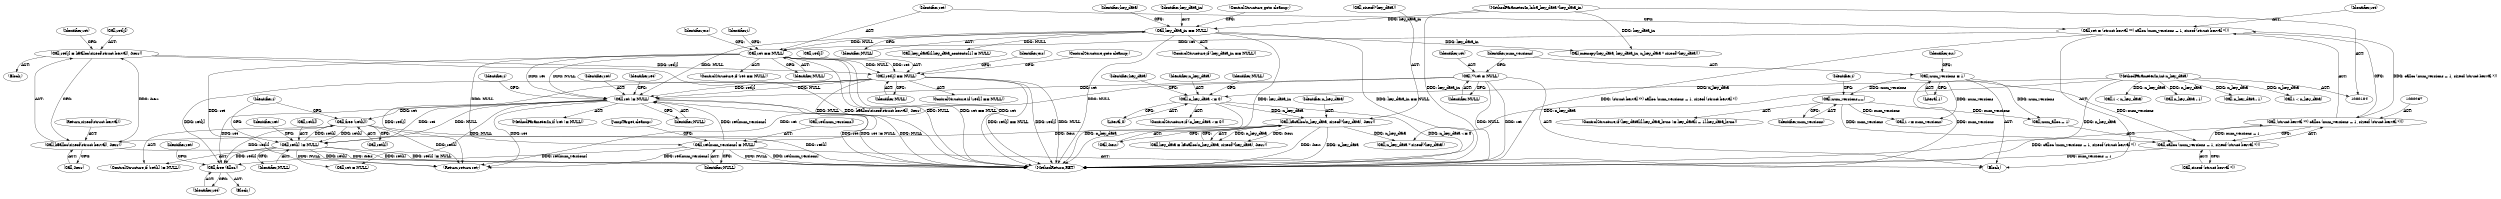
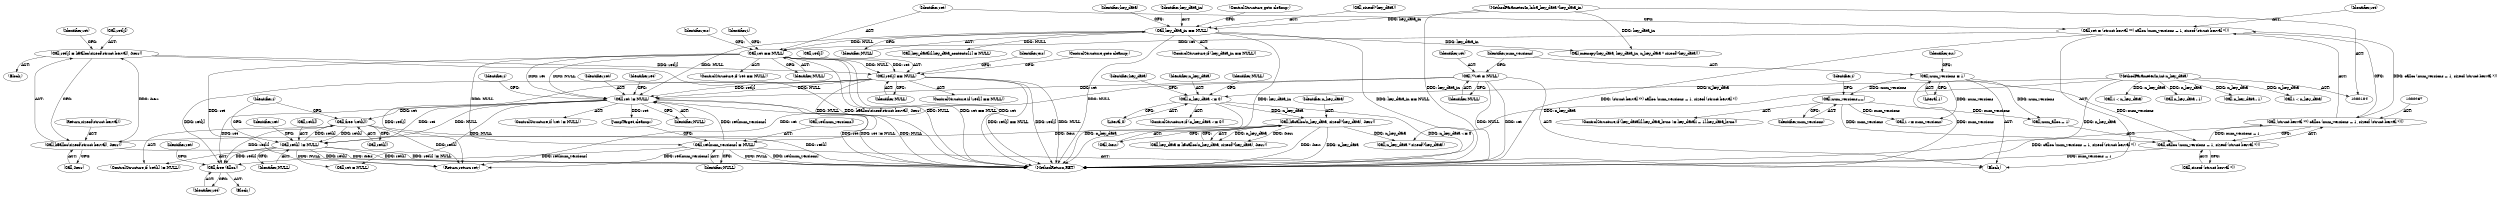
  digraph {
    n1 [label="(Call,free (alloc))"]
    n2 [label="(Identifier,ret)"]
    n3 [label="(Block,)"]
    n4 [label="(Call,free (ret[i]))"]
    n5 [label="(Call,ret[i] != NULL)"]
    n6 [label="(ControlStructure,if (ret[i] != NULL))"]
    n7 [label="(Call,ret[i])"]
    n8 [label="(Return,return ret;)"]
    n9 [label="(MethodReturn,RET)"]
    n10 [label="(Call,ret = NULL)"]
    n11 [label="(Identifier,NULL)"]
    n12 [label="(Call,ret != NULL)"]
    n13 [label="(Identifier,NULL)"]
-   n14 [label="(MethodParameterIn,if (ret != NULL))"]
+   n14 [label="(ControlStructure,if (ret != NULL))"]
    n15 [label="(Call,ret[num_versions] = NULL)"]
    n16 [label="(Identifier,NULL)"]
    n17 [label="(Block,)"]
    n18 [label="(Call,ret[j] == NULL)"]
    n19 [label="(Identifier,NULL)"]
    n20 [label="(ControlStructure,if (ret[j] == NULL))"]
    n21 [label="(Call,ret[j] = k5alloc(sizeof(struct berval), &err))"]
    n22 [label="(Call,k5alloc(sizeof(struct berval), &err))"]
    n23 [label="(Block,)"]
    n24 [label="(Call,&err)"]
    n25 [label="(Call,k5calloc(n_key_data, sizeof(*key_data), &err))"]
    n26 [label="(Call,key_data = k5calloc(n_key_data, sizeof(*key_data), &err))"]
    n27 [label="(Call,n_key_data * sizeof(*key_data))"]
    n28 [label="(Call,&err)"]
    n29 [label="(Call,n_key_data <= 0)"]
    n30 [label="(Literal,0)"]
    n31 [label="(ControlStructure,if (n_key_data <= 0))"]
    n32 [label="(MethodParameterIn,int n_key_data)"]
    n33 [label="(Call,n_key_data - 1)"]
    n34 [label="(Call,n_key_data - 1)"]
    n35 [label="(Call,i < n_key_data)"]
    n36 [label="(Call,i < n_key_data)"]
    1000104
    n38 [label="(Call,ret == NULL)"]
    n39 [label="(ControlStructure,if (ret == NULL))"]
    n40 [label="(Identifier,NULL)"]
    n41 [label="(Call,ret = (struct berval **) calloc (num_versions + 1, sizeof (struct berval *)))"]
    n42 [label="(Call,(struct berval **) calloc (num_versions + 1, sizeof (struct berval *)))"]
    n43 [label="(Call,calloc (num_versions + 1, sizeof (struct berval *)))"]
    n44 [label="(Call,sizeof (struct berval *))"]
    n45 [label="(Call,num_versions++)"]
    n46 [label="(Call,num_alloc + 1)"]
    n47 [label="(Identifier,num_versions)"]
    n48 [label="(Call,i <= num_versions)"]
    n49 [label="(ControlStructure,if (key_data[i].key_data_kvno != key_data[i + 1].key_data_kvno))"]
    n50 [label="(Call,num_versions = 1)"]
    n51 [label="(Literal,1)"]
    n52 [label="(Call,key_data_in == NULL)"]
    n53 [label="(Call,key_data[i].key_data_contents[1] = NULL)"]
    n54 [label="(ControlStructure,if (key_data_in == NULL))"]
    n55 [label="(Call,memcpy(key_data, key_data_in, n_key_data * sizeof(*key_data)))"]
    n56 [label="(Identifier,NULL)"]
    n57 [label="(MethodParameterIn,krb5_key_data *key_data_in)"]
    n58 [label="(Call,**ret = NULL)"]
    n59 [label="(Identifier,NULL)"]
    n60 [label="(Identifier,ret)"]
    n61 [label="(Identifier,ret)"]
    n62 [label="(Identifier,ret)"]
    n63 [label="(Identifier,err)"]
    n64 [label="(Identifier,ret)"]
    n65 [label="(Identifier,err)"]
    n66 [label="(Identifier,i)"]
    n67 [label="(Identifier,ret)"]
    n68 [label="(ControlStructure,goto cleanup;)"]
    n69 [label="(Identifier,i)"]
    n70 [label="(Identifier,i)"]
    n71 [label="(Return,sizeof(struct berval))"]
    n72 [label="(ControlStructure,goto cleanup;)"]
    n73 [label="(Identifier,n_key_data)"]
    n74 [label="(Identifier,key_data)"]
    n75 [label="(Call,ret[j])"]
    n76 [label="(Identifier,n_key_data)"]
    n77 [label="(Identifier,num_versions)"]
    n78 [label="(Identifier,i)"]
    n79 [label="(Identifier,err)"]
    n80 [label="(Identifier,key_data_in)"]
    n81 [label="(Call,ret[i])"]
    n82 [label="(Call,ret[j])"]
    n83 [label="(Identifier,ret)"]
    n84 [label="(JumpTarget,cleanup:)"]
    n85 [label="(Call,ret[num_versions])"]
    n86 [label="(Call,sizeof(*key_data))"]
    n87 [label="(Identifier,ret)"]
    n88 [label="(Identifier,NULL)"]
    n89 [label="(Identifier,key_data)"]
    n90 [label="(Identifier,ret)"]
    1000237
    n1 -> n2 [label="CFG: "]
    n1 -> n3 [label="AST: "]
    n2 -> n1 [label="AST: "]
    n4 -> n1 [label="DDG: ret[i]"]
    n4 -> n5 [label="DDG: ret[i]"]
    n4 -> n6 [label="AST: "]
    n4 -> n7 [label="CFG: "]
    n4 -> n8 [label="DDG: ret[i]"]
    n4 -> n9 [label="DDG: ret[i]"]
    n5 -> n1 [label="DDG: ret[i]"]
    n5 -> n4 [label="DDG: ret[i]"]
    n5 -> n6 [label="AST: "]
    n5 -> n8 [label="DDG: ret[i]"]
    n5 -> n9 [label="DDG: ret[i] != NULL"]
    n5 -> n9 [label="DDG: ret[i]"]
    n5 -> n10 [label="DDG: NULL"]
    n5 -> n11 [label="CFG: "]
    n7 -> n4 [label="AST: "]
    n11 -> n5 [label="AST: "]
    n12 -> n1 [label="DDG: ret"]
    n12 -> n4 [label="DDG: ret"]
    n12 -> n5 [label="DDG: ret"]
    n12 -> n5 [label="DDG: NULL"]
-   n12 -> n8 [label="DDG: ret"]
+   n12 -> n84 [label="DDG: ret"]
    n12 -> n9 [label="DDG: ret != NULL"]
    n12 -> n9 [label="DDG: NULL"]
    n12 -> n9 [label="DDG: ret"]
    n12 -> n10 [label="DDG: NULL"]
    n12 -> n13 [label="CFG: "]
    n12 -> n14 [label="AST: "]
    n13 -> n12 [label="AST: "]
    n15 -> n1 [label="DDG: ret[num_versions]"]
    n15 -> n8 [label="DDG: ret[num_versions]"]
    n15 -> n9 [label="DDG: NULL"]
    n15 -> n9 [label="DDG: ret[num_versions]"]
    n15 -> n12 [label="DDG: ret[num_versions]"]
    n15 -> n16 [label="CFG: "]
    n15 -> n17 [label="AST: "]
    n16 -> n15 [label="AST: "]
    n18 -> n1 [label="DDG: ret[j]"]
    n18 -> n8 [label="DDG: ret[j]"]
    n18 -> n9 [label="DDG: NULL"]
    n18 -> n9 [label="DDG: ret[j] == NULL"]
    n18 -> n9 [label="DDG: ret[j]"]
    n18 -> n12 [label="DDG: ret[j]"]
    n18 -> n12 [label="DDG: NULL"]
    n18 -> n15 [label="DDG: NULL"]
    n18 -> n19 [label="CFG: "]
    n18 -> n20 [label="AST: "]
    n19 -> n18 [label="AST: "]
    n21 -> n9 [label="DDG: k5alloc(sizeof(struct berval), &err)"]
    n21 -> n18 [label="DDG: ret[j]"]
    n21 -> n22 [label="CFG: "]
    n21 -> n23 [label="AST: "]
    n22 -> n9 [label="DDG: &err"]
    n22 -> n21 [label="AST: "]
    n22 -> n21 [label="DDG: &err"]
    n22 -> n24 [label="CFG: "]
    n24 -> n22 [label="AST: "]
    n25 -> n9 [label="DDG: &err"]
    n25 -> n9 [label="DDG: n_key_data"]
    n25 -> n22 [label="DDG: &err"]
    n25 -> n26 [label="AST: "]
    n25 -> n26 [label="DDG: n_key_data"]
    n25 -> n26 [label="DDG: &err"]
    n25 -> n27 [label="DDG: n_key_data"]
    n25 -> n28 [label="CFG: "]
    n26 -> n25 [label="CFG: "]
    n28 -> n25 [label="AST: "]
    n29 -> n9 [label="DDG: n_key_data <= 0"]
    n29 -> n9 [label="DDG: n_key_data"]
    n29 -> n25 [label="DDG: n_key_data"]
    n29 -> n30 [label="CFG: "]
    n29 -> n31 [label="AST: "]
    n30 -> n29 [label="AST: "]
    n32 -> n9 [label="DDG: n_key_data"]
    n32 -> n27 [label="DDG: n_key_data"]
    n32 -> n29 [label="DDG: n_key_data"]
    n32 -> n33 [label="DDG: n_key_data"]
    n32 -> n34 [label="DDG: n_key_data"]
    n32 -> n35 [label="DDG: n_key_data"]
    n32 -> n36 [label="DDG: n_key_data"]
    n32 -> 1000104 [label="AST: "]
    n38 -> n8 [label="DDG: ret"]
    n38 -> n9 [label="DDG: ret == NULL"]
    n38 -> n9 [label="DDG: ret"]
    n38 -> n9 [label="DDG: NULL"]
    n38 -> n12 [label="DDG: ret"]
    n38 -> n12 [label="DDG: NULL"]
    n38 -> n15 [label="DDG: NULL"]
    n38 -> n18 [label="DDG: ret"]
    n38 -> n18 [label="DDG: NULL"]
    n38 -> n39 [label="AST: "]
    n38 -> n40 [label="CFG: "]
    n40 -> n38 [label="AST: "]
    n41 -> n9 [label="DDG: (struct berval **) calloc (num_versions + 1, sizeof (struct berval *))"]
    n41 -> n17 [label="AST: "]
    n41 -> n38 [label="DDG: ret"]
    n41 -> n42 [label="CFG: "]
    n42 -> n9 [label="DDG: calloc (num_versions + 1, sizeof (struct berval *))"]
    n42 -> n41 [label="AST: "]
    n42 -> n41 [label="DDG: calloc (num_versions + 1, sizeof (struct berval *))"]
    n42 -> n43 [label="CFG: "]
    n43 -> n9 [label="DDG: num_versions + 1"]
    n43 -> n42 [label="AST: "]
    n43 -> n42 [label="DDG: num_versions + 1"]
    n43 -> n44 [label="CFG: "]
    n44 -> n43 [label="AST: "]
    n45 -> n43 [label="DDG: num_versions"]
    n45 -> n46 [label="DDG: num_versions"]
    n45 -> n47 [label="CFG: "]
    n45 -> n48 [label="DDG: num_versions"]
    n45 -> n49 [label="AST: "]
    n46 -> n43 [label="AST: "]
    n47 -> n45 [label="AST: "]
    n50 -> n9 [label="DDG: num_versions"]
    n50 -> n17 [label="AST: "]
    n50 -> n43 [label="DDG: num_versions"]
    n50 -> n45 [label="DDG: num_versions"]
    n50 -> n46 [label="DDG: num_versions"]
    n50 -> n48 [label="DDG: num_versions"]
    n50 -> n51 [label="CFG: "]
    n51 -> n50 [label="AST: "]
    n52 -> n9 [label="DDG: key_data_in == NULL"]
    n52 -> n9 [label="DDG: NULL"]
    n52 -> n9 [label="DDG: key_data_in"]
    n52 -> n12 [label="DDG: NULL"]
    n52 -> n38 [label="DDG: NULL"]
    n52 -> n53 [label="DDG: NULL"]
    n52 -> n54 [label="AST: "]
    n52 -> n55 [label="DDG: key_data_in"]
    n52 -> n56 [label="CFG: "]
    n56 -> n52 [label="AST: "]
    n57 -> n9 [label="DDG: key_data_in"]
    n57 -> 1000104 [label="AST: "]
    n57 -> n52 [label="DDG: key_data_in"]
    n57 -> n55 [label="DDG: key_data_in"]
    n58 -> n8 [label="DDG: ret"]
    n58 -> n9 [label="DDG: NULL"]
    n58 -> n9 [label="DDG: ret"]
    n58 -> n12 [label="DDG: ret"]
    n58 -> n17 [label="AST: "]
    n58 -> n59 [label="CFG: "]
    n59 -> n58 [label="AST: "]
    n60 -> n12 [label="AST: "]
    n61 -> n38 [label="AST: "]
    n61 -> n41 [label="CFG: "]
    n62 -> n12 [label="CFG: "]
    n63 -> n18 [label="CFG: "]
    n64 -> n41 [label="AST: "]
    n65 -> n50 [label="CFG: "]
    n66 -> n12 [label="CFG: "]
    n67 -> n58 [label="AST: "]
    n68 -> n52 [label="CFG: "]
    n69 -> n45 [label="CFG: "]
    n70 -> n4 [label="CFG: "]
    n70 -> n5 [label="CFG: "]
    n71 -> n22 [label="AST: "]
    n72 -> n18 [label="CFG: "]
    n73 -> n25 [label="AST: "]
    n74 -> n52 [label="CFG: "]
    n75 -> n21 [label="AST: "]
    n76 -> n29 [label="AST: "]
    n77 -> n50 [label="AST: "]
    n77 -> n58 [label="CFG: "]
    n78 -> n38 [label="CFG: "]
    n79 -> n38 [label="CFG: "]
    n80 -> n52 [label="AST: "]
    n81 -> n5 [label="AST: "]
    n82 -> n18 [label="AST: "]
    n83 -> n21 [label="CFG: "]
    n84 -> n15 [label="CFG: "]
    n85 -> n15 [label="AST: "]
-   n86 -> n25 [label="AST: "]
+   n86 -> n52 [label="AST: "]
    n87 -> n1 [label="CFG: "]
    n88 -> n29 [label="CFG: "]
    n89 -> n29 [label="CFG: "]
    n90 -> n5 [label="CFG: "]
    1000237 -> n42 [label="AST: "]
  }
